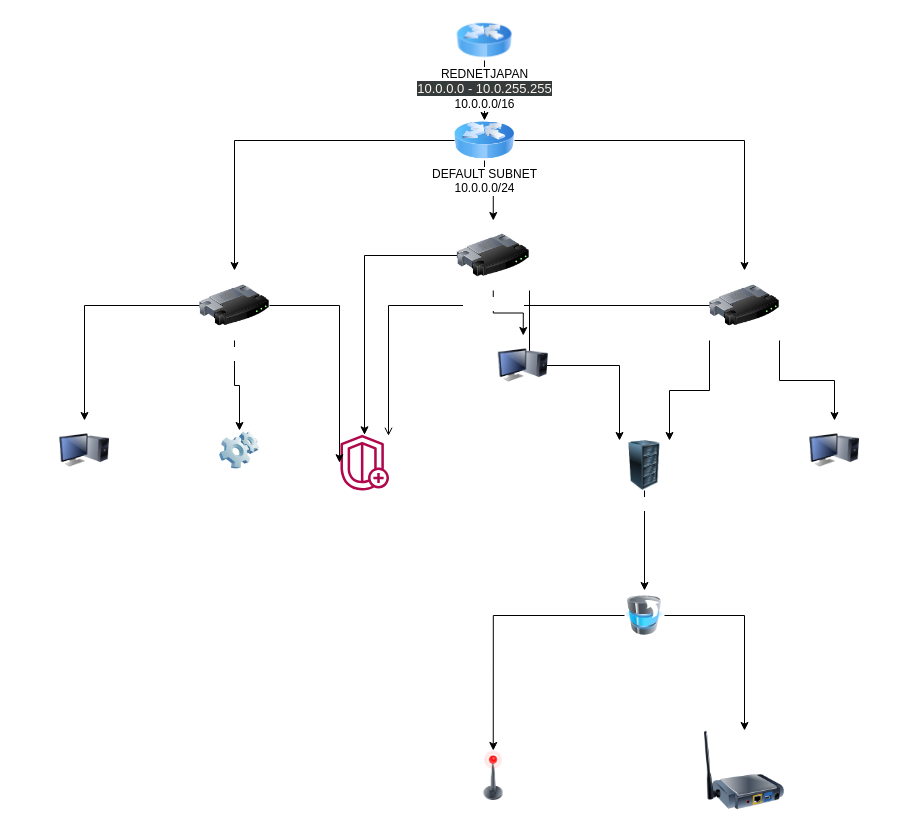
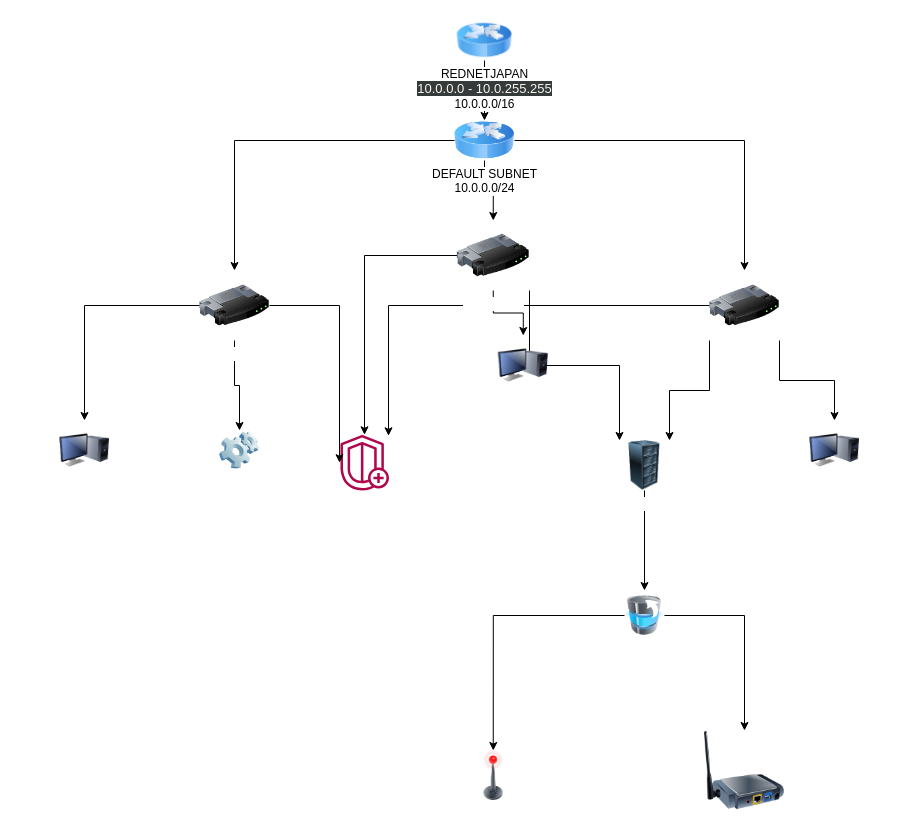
  <mxCell id="0" />
  <mxCell id="1" parent="0" />
  <mxCell id="2" style="edgeStyle=orthogonalEdgeStyle;rounded=0;orthogonalLoop=1;jettySize=auto;html=1;exitX=0.5;exitY=1;exitDx=0;exitDy=0;entryX=0.5;entryY=0;entryDx=0;entryDy=0;fontColor=#FFFFFF;" parent="1" source="3" target="7" edge="1"><mxGeometry relative="1" as="geometry" /></mxCell>
  <mxCell id="3" value="REDNETJAPAN&lt;br&gt;&lt;span style=&quot;color: rgb(251 , 245 , 236) ; font-family: &amp;#34;az_ea_font&amp;#34; , &amp;#34;segoe ui&amp;#34; , &amp;#34;az_font&amp;#34; , , , &amp;#34;blinkmacsystemfont&amp;#34; , &amp;#34;roboto&amp;#34; , &amp;#34;oxygen&amp;#34; , &amp;#34;ubuntu&amp;#34; , &amp;#34;cantarell&amp;#34; , &amp;#34;open sans&amp;#34; , &amp;#34;helvetica neue&amp;#34; , sans-serif ; font-size: 13px ; text-align: left ; background-color: rgb(53 , 58 , 59)&quot;&gt;10.0.0.0 - 10.0.255.255&lt;br&gt;&lt;/span&gt;10.0.0.0/16" style="image;html=1;image=img/lib/clip_art/networking/Router_Icon_128x128.png" parent="1" vertex="1"><mxGeometry x="417.5" y="20" width="55" height="40" as="geometry" /></mxCell>
  <mxCell id="4" style="edgeStyle=orthogonalEdgeStyle;rounded=0;orthogonalLoop=1;jettySize=auto;html=1;exitX=0.5;exitY=1;exitDx=0;exitDy=0;entryX=0.5;entryY=0;entryDx=0;entryDy=0;fontColor=#FFFFFF;" parent="1" source="7" target="16" edge="1"><mxGeometry relative="1" as="geometry" /></mxCell>
  <mxCell id="5" style="edgeStyle=orthogonalEdgeStyle;rounded=0;orthogonalLoop=1;jettySize=auto;html=1;exitX=1;exitY=0.5;exitDx=0;exitDy=0;entryX=0.5;entryY=0;entryDx=0;entryDy=0;fontColor=#FFFFFF;" parent="1" source="7" target="12" edge="1"><mxGeometry relative="1" as="geometry" /></mxCell>
  <mxCell id="6" style="edgeStyle=orthogonalEdgeStyle;rounded=0;orthogonalLoop=1;jettySize=auto;html=1;exitX=0;exitY=0.5;exitDx=0;exitDy=0;fontColor=#FFFFFF;" parent="1" source="7" target="20" edge="1"><mxGeometry relative="1" as="geometry" /></mxCell>
  <mxCell id="7" value="DEFAULT SUBNET&lt;br&gt;10.0.0.0/24" style="image;html=1;image=img/lib/clip_art/networking/Router_Icon_128x128.png" parent="1" vertex="1"><mxGeometry x="415" y="120" width="60" height="40" as="geometry" /></mxCell>
  <mxCell id="8" value="&lt;font color=&quot;#ffffff&quot;&gt;REDTEAM-NSG&lt;br&gt;OPEN PORT 80&lt;br&gt;ALLOW SSH FROM NATIVE IP TO JUMPBOX&lt;br&gt;&lt;/font&gt;" style="sketch=0;outlineConnect=0;fontColor=#232F3E;gradientColor=none;fillColor=#B0084D;strokeColor=none;dashed=0;verticalLabelPosition=bottom;verticalAlign=top;align=center;html=1;fontSize=12;fontStyle=0;aspect=fixed;pointerEvents=1;shape=mxgraph.aws4.shield_shield_advanced;" parent="1" vertex="1"><mxGeometry x="300" y="434.29" width="50" height="55.71" as="geometry" /></mxCell>
- <mxCell id="9" style="edgeStyle=orthogonalEdgeStyle;rounded=0;orthogonalLoop=1;jettySize=auto;html=1;exitX=0;exitY=0.5;exitDx=0;exitDy=0;entryX=0.99;entryY=0.018;entryDx=0;entryDy=0;entryPerimeter=0;fontColor=#FFFFFF;endArrow=open;" parent="1" source="12" target="8" edge="1"><mxGeometry relative="1" as="geometry" /></mxCell>
+ <mxCell id="9" style="edgeStyle=orthogonalEdgeStyle;rounded=0;orthogonalLoop=1;jettySize=auto;html=1;exitX=0;exitY=0.5;exitDx=0;exitDy=0;entryX=0.99;entryY=0.018;entryDx=0;entryDy=0;entryPerimeter=0;fontColor=#FFFFFF;" parent="1" source="12" target="8" edge="1"><mxGeometry relative="1" as="geometry" /></mxCell>
  <mxCell id="10" style="edgeStyle=orthogonalEdgeStyle;rounded=0;orthogonalLoop=1;jettySize=auto;html=1;exitX=0;exitY=1;exitDx=0;exitDy=0;entryX=1;entryY=0;entryDx=0;entryDy=0;fontColor=#FFFFFF;" parent="1" source="12" target="30" edge="1"><mxGeometry relative="1" as="geometry" /></mxCell>
  <mxCell id="11" style="edgeStyle=orthogonalEdgeStyle;rounded=0;orthogonalLoop=1;jettySize=auto;html=1;exitX=1;exitY=1;exitDx=0;exitDy=0;entryX=0.5;entryY=0;entryDx=0;entryDy=0;fontColor=#FFFFFF;" parent="1" source="12" target="23" edge="1"><mxGeometry relative="1" as="geometry" /></mxCell>
  <mxCell id="12" value="WEB 2 NIC" style="image;html=1;image=img/lib/clip_art/networking/Router_128x128.png;fontColor=#FFFFFF;" parent="1" vertex="1"><mxGeometry x="670" y="270" width="70" height="70" as="geometry" /></mxCell>
  <mxCell id="13" style="edgeStyle=orthogonalEdgeStyle;rounded=0;orthogonalLoop=1;jettySize=auto;html=1;fontColor=#FFFFFF;" parent="1" source="16" target="8" edge="1"><mxGeometry relative="1" as="geometry" /></mxCell>
  <mxCell id="14" style="edgeStyle=orthogonalEdgeStyle;rounded=0;orthogonalLoop=1;jettySize=auto;html=1;exitX=0.5;exitY=1;exitDx=0;exitDy=0;entryX=0.5;entryY=0;entryDx=0;entryDy=0;fontColor=#FFFFFF;" parent="1" source="16" target="22" edge="1"><mxGeometry relative="1" as="geometry" /></mxCell>
  <mxCell id="15" style="edgeStyle=orthogonalEdgeStyle;rounded=0;orthogonalLoop=1;jettySize=auto;html=1;exitX=1;exitY=1;exitDx=0;exitDy=0;entryX=0;entryY=0;entryDx=0;entryDy=0;fontColor=#FFFFFF;" parent="1" source="16" target="30" edge="1"><mxGeometry relative="1" as="geometry" /></mxCell>
  <mxCell id="16" value="WEB 1 NIC" style="image;html=1;image=img/lib/clip_art/networking/Router_128x128.png;fontColor=#FFFFFF;" parent="1" vertex="1"><mxGeometry x="417.5" y="220" width="72.5" height="70" as="geometry" /></mxCell>
  <mxCell id="17" style="edgeStyle=orthogonalEdgeStyle;rounded=0;orthogonalLoop=1;jettySize=auto;html=1;exitX=0.5;exitY=1;exitDx=0;exitDy=0;entryX=0.5;entryY=0;entryDx=0;entryDy=0;fontColor=#FFFFFF;" parent="1" source="20" target="31" edge="1"><mxGeometry relative="1" as="geometry" /></mxCell>
  <mxCell id="18" style="edgeStyle=orthogonalEdgeStyle;rounded=0;orthogonalLoop=1;jettySize=auto;html=1;exitX=0;exitY=0.5;exitDx=0;exitDy=0;fontColor=#FFFFFF;" parent="1" source="20" target="21" edge="1"><mxGeometry relative="1" as="geometry" /></mxCell>
  <mxCell id="19" style="edgeStyle=orthogonalEdgeStyle;rounded=0;orthogonalLoop=1;jettySize=auto;html=1;fontColor=#FFFFFF;" parent="1" source="20" target="8" edge="1"><mxGeometry relative="1" as="geometry"><Array as="points"><mxPoint x="300" y="305" /></Array></mxGeometry></mxCell>
  <mxCell id="20" value="JUMP BOX PROVISIONER NIC" style="image;html=1;image=img/lib/clip_art/networking/Router_128x128.png;fontColor=#FFFFFF;" parent="1" vertex="1"><mxGeometry x="160" y="270" width="70" height="70" as="geometry" /></mxCell>
  <mxCell id="21" value="JUMP BOX PROVISIONER VM&lt;br&gt;SSH-DOCKER-ANSIBLE" style="image;html=1;image=img/lib/clip_art/computers/Monitor_Tower_128x128.png;fontColor=#FFFFFF;" parent="1" vertex="1"><mxGeometry x="20" y="420" width="50" height="60" as="geometry" /></mxCell>
  <mxCell id="22" value="WEB 1 VM&lt;br&gt;SSH-DOCKER-ANSIBLE" style="image;html=1;image=img/lib/clip_art/computers/Monitor_Tower_128x128.png;fontColor=#FFFFFF;" parent="1" vertex="1"><mxGeometry x="458.75" y="335" width="50" height="60" as="geometry" /></mxCell>
  <mxCell id="23" value="WEB 2 VM&lt;br&gt;SSH-DOCKER-ANSIBLE" style="image;html=1;image=img/lib/clip_art/computers/Monitor_Tower_128x128.png;fontColor=#FFFFFF;" parent="1" vertex="1"><mxGeometry x="770" y="420" width="50" height="60" as="geometry" /></mxCell>
  <mxCell id="24" style="edgeStyle=orthogonalEdgeStyle;rounded=0;orthogonalLoop=1;jettySize=auto;html=1;entryX=0.5;entryY=0;entryDx=0;entryDy=0;fontColor=#FFFFFF;" parent="1" source="26" target="27" edge="1"><mxGeometry relative="1" as="geometry" /></mxCell>
  <mxCell id="25" style="edgeStyle=orthogonalEdgeStyle;rounded=0;orthogonalLoop=1;jettySize=auto;html=1;fontColor=#FFFFFF;" parent="1" source="26" target="28" edge="1"><mxGeometry relative="1" as="geometry" /></mxCell>
  <mxCell id="26" value="RED TEAM LOAD BALANCER" style="image;html=1;image=img/lib/clip_art/computers/Database_Move_Stack_128x128.png;fontColor=#FFFFFF;" parent="1" vertex="1"><mxGeometry x="585" y="590" width="40" height="50" as="geometry" /></mxCell>
  <mxCell id="27" value="RED TEAM PROBE" style="image;html=1;image=img/lib/clip_art/telecommunication/Signal_tower_off_128x128.png;fontColor=#FFFFFF;" parent="1" vertex="1"><mxGeometry x="426.25" y="750" width="55" height="50" as="geometry" /></mxCell>
  <mxCell id="28" value="RED TEAM FRONT END IP" style="image;html=1;image=img/lib/clip_art/networking/Print_Server_Wireless_128x128.png;fontColor=#FFFFFF;" parent="1" vertex="1"><mxGeometry x="665" y="730" width="80" height="80" as="geometry" /></mxCell>
  <mxCell id="29" style="edgeStyle=orthogonalEdgeStyle;rounded=0;orthogonalLoop=1;jettySize=auto;html=1;entryX=0.5;entryY=0;entryDx=0;entryDy=0;fontColor=#FFFFFF;" parent="1" source="30" target="26" edge="1"><mxGeometry relative="1" as="geometry" /></mxCell>
  <mxCell id="30" value="RED TEAM POOL" style="image;html=1;image=img/lib/clip_art/computers/Server_Rack_128x128.png;fontColor=#FFFFFF;" parent="1" vertex="1"><mxGeometry x="580" y="440" width="50" height="50" as="geometry" /></mxCell>
  <mxCell id="31" value="JUMB BOX PUBLIC IP" style="image;html=1;image=img/lib/clip_art/computers/Software_128x128.png;fontColor=#FFFFFF;" parent="1" vertex="1"><mxGeometry x="180" y="430" width="40" height="40" as="geometry" /></mxCell>
